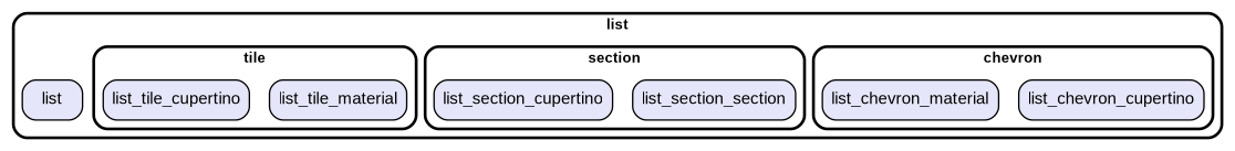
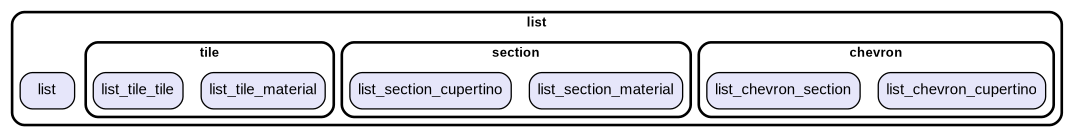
  digraph {
    fontname="Arial Black"
    fontsize=13
    penwidth=2.6
    style=rounded
    node [fillcolor=Lavender fontname=Arial fontsize=15 penwidth=1.3 shape=rect style="filled,rounded"]
    n1 [label=list_chevron_cupertino]
-   n2 [label=list_chevron_material]
-   n3 [label=list_section_section]
+   n2 [label=list_chevron_section]
+   n3 [label=list_section_material]
    n4 [label=list_section_cupertino]
    n5 [label=list_tile_material]
-   n6 [label=list_tile_cupertino]
+   n6 [label=list_tile_tile]
    n7 [label=list]
    subgraph cluster_1 {
      label=list
      n7
      subgraph cluster_2 {
        label=chevron
        n1
        n2
      }
      subgraph cluster_3 {
        label=section
        n3
        n4
      }
      subgraph cluster_4 {
        label=tile
        n5
        n6
      }
    }
  }
